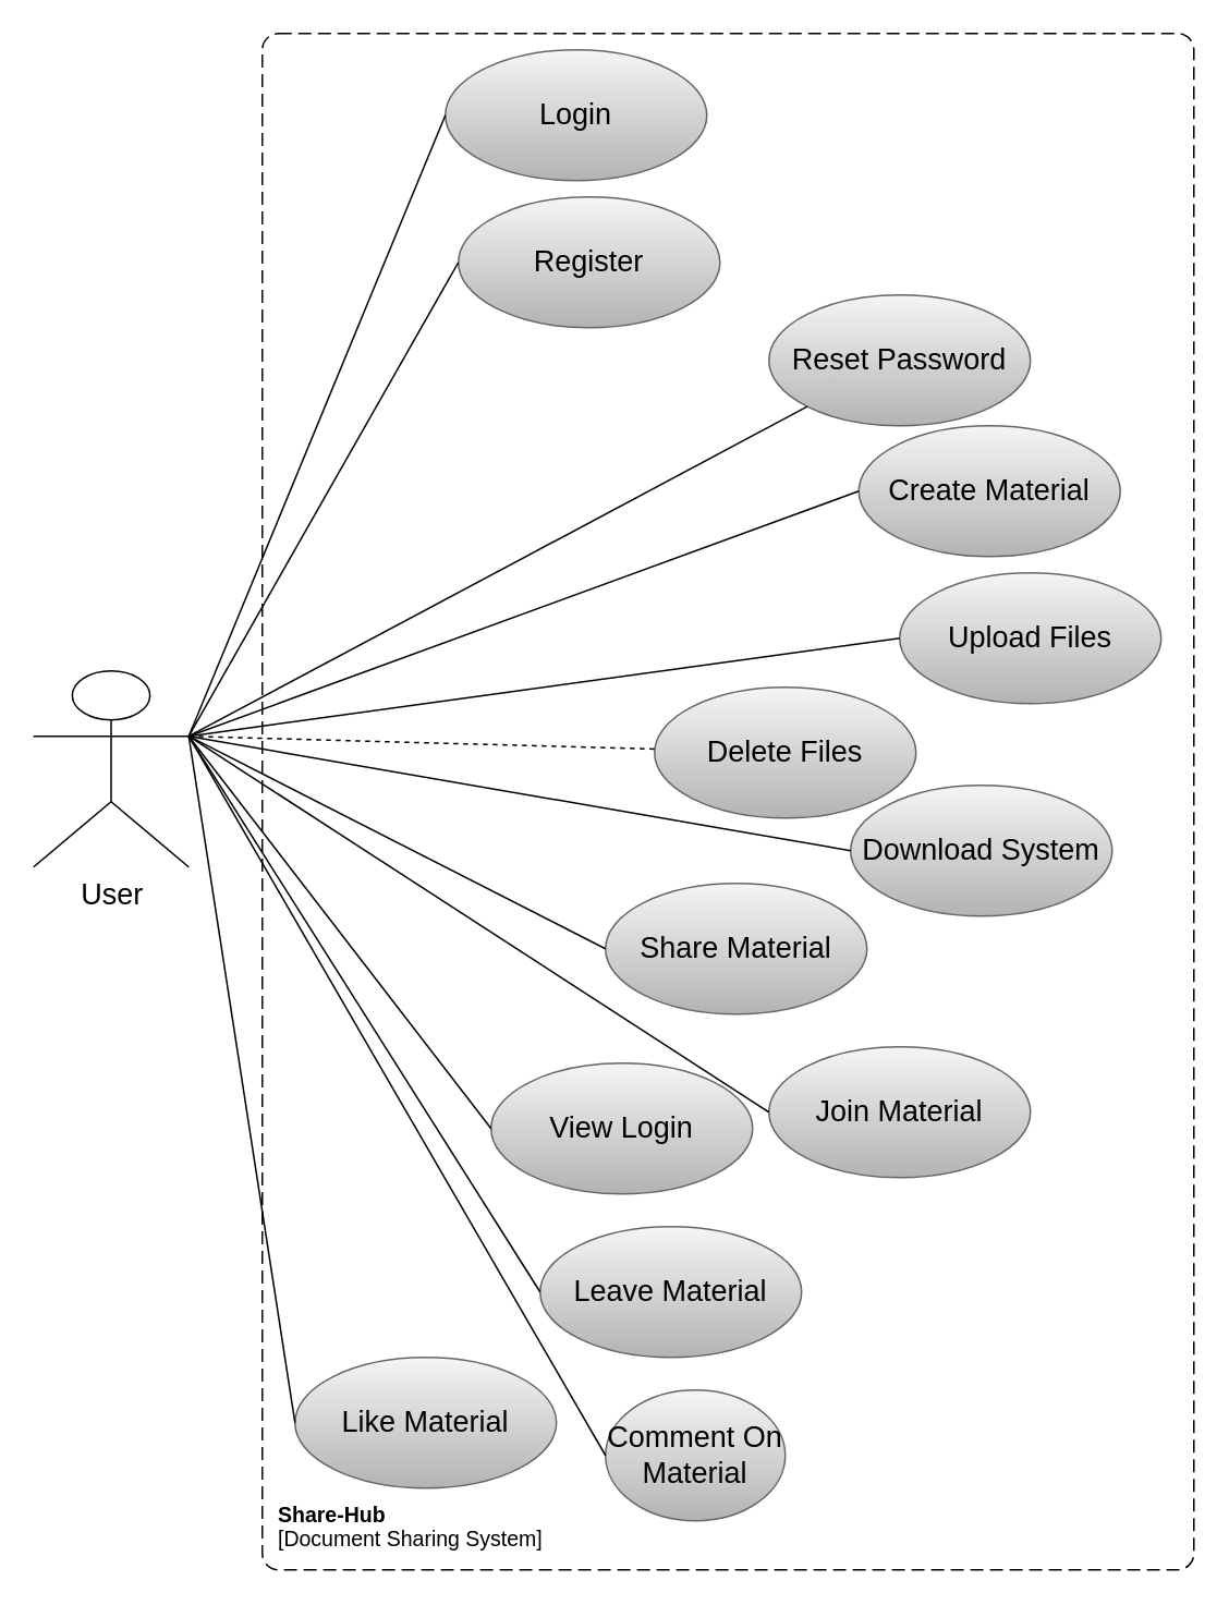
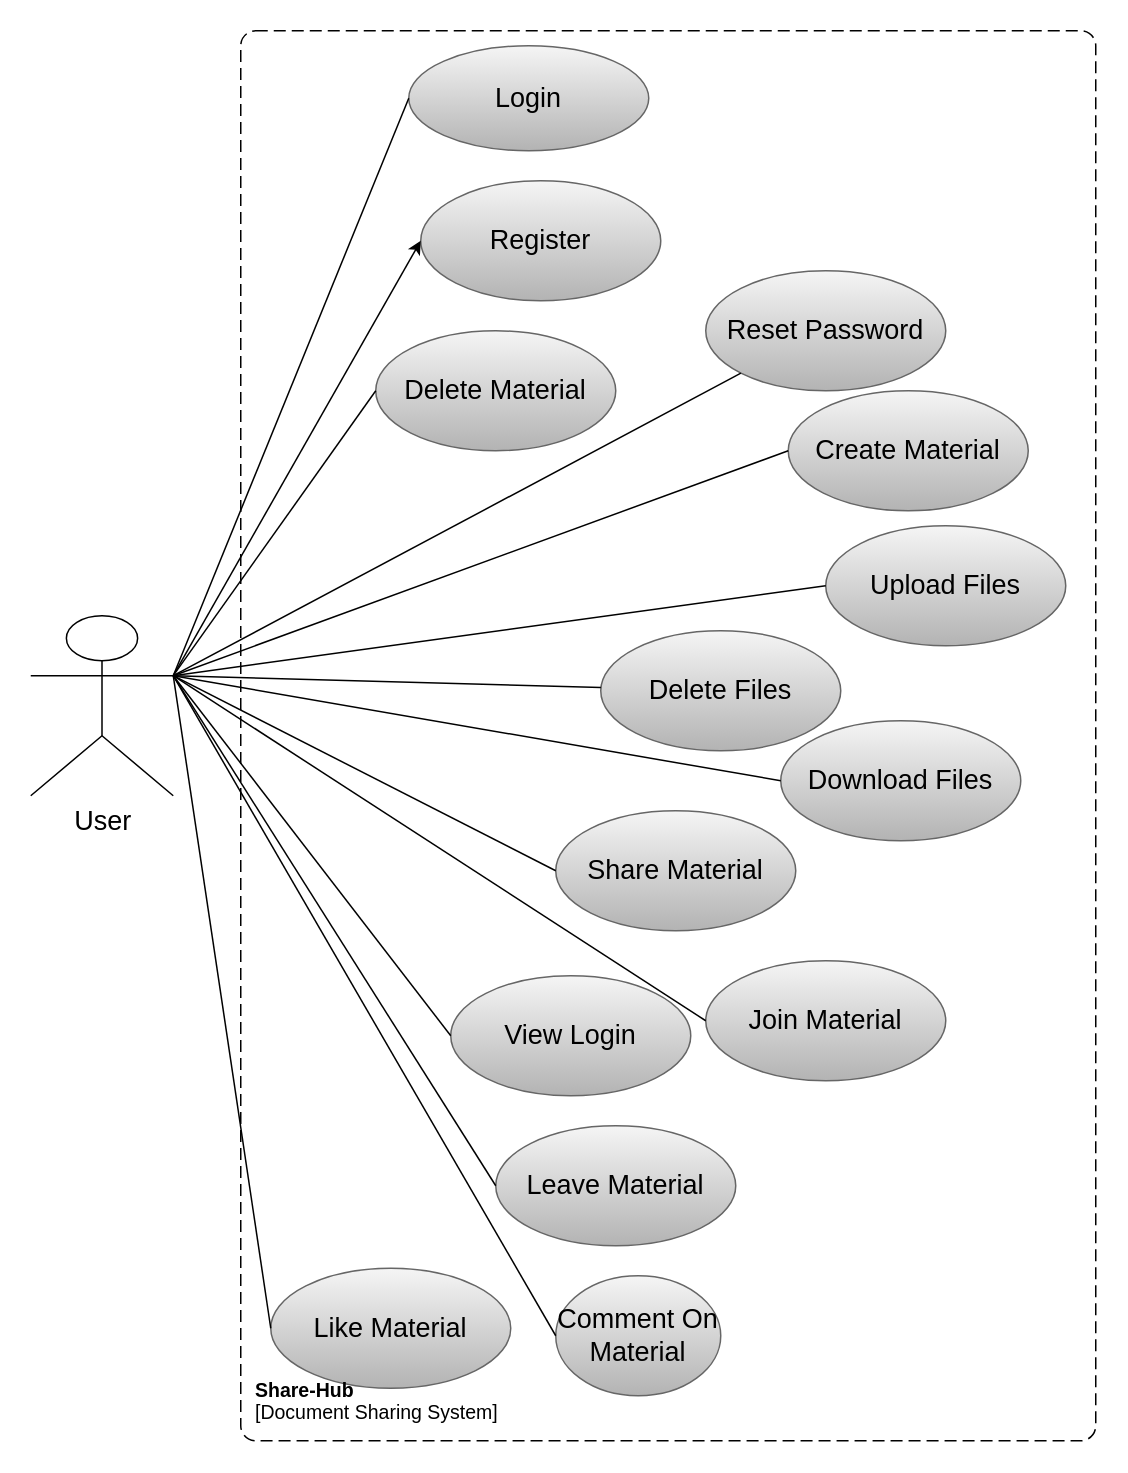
  <mxCell id="0" />
  <mxCell id="1" parent="0" />
- <mxCell id="2" value="Login" style="ellipse;whiteSpace=wrap;html=1;fontSize=18;fillColor=#f5f5f5;gradientColor=#b3b3b3;strokeColor=#666666;" vertex="1" parent="1"><mxGeometry x="272" y="30" width="160" height="80" as="geometry" /></mxCell>
+ <mxCell id="2" value="Login" style="ellipse;whiteSpace=wrap;html=1;fontSize=18;fillColor=#f5f5f5;gradientColor=#b3b3b3;strokeColor=#666666;" vertex="1" parent="1"><mxGeometry x="272" y="30" width="160" height="70" as="geometry" /></mxCell>
  <mxCell id="3" value="Register" style="ellipse;whiteSpace=wrap;html=1;fontSize=18;fillColor=#f5f5f5;gradientColor=#b3b3b3;strokeColor=#666666;" vertex="1" parent="1"><mxGeometry x="280" y="120" width="160" height="80" as="geometry" /></mxCell>
+ <mxCell id="4" value="Delete Material" style="ellipse;whiteSpace=wrap;html=1;fontSize=18;fillColor=#f5f5f5;gradientColor=#b3b3b3;strokeColor=#666666;" vertex="1" parent="1"><mxGeometry x="250" y="220" width="160" height="80" as="geometry" /></mxCell>
  <mxCell id="5" value="Delete Files" style="ellipse;whiteSpace=wrap;html=1;fontSize=18;fillColor=#f5f5f5;gradientColor=#b3b3b3;strokeColor=#666666;" vertex="1" parent="1"><mxGeometry x="400" y="420" width="160" height="80" as="geometry" /></mxCell>
  <mxCell id="6" value="Join Material" style="ellipse;whiteSpace=wrap;html=1;fontSize=18;fillColor=#f5f5f5;gradientColor=#b3b3b3;strokeColor=#666666;" vertex="1" parent="1"><mxGeometry x="470" y="640" width="160" height="80" as="geometry" /></mxCell>
  <mxCell id="7" value="Share Material" style="ellipse;whiteSpace=wrap;html=1;fontSize=18;fillColor=#f5f5f5;gradientColor=#b3b3b3;strokeColor=#666666;" vertex="1" parent="1"><mxGeometry x="370" y="540" width="160" height="80" as="geometry" /></mxCell>
  <mxCell id="8" value="Comment On Material" style="ellipse;whiteSpace=wrap;html=1;fontSize=18;fillColor=#f5f5f5;gradientColor=#b3b3b3;strokeColor=#666666;" vertex="1" parent="1"><mxGeometry x="370" y="850" width="110" height="80" as="geometry" /></mxCell>
  <mxCell id="9" value="Leave Material" style="ellipse;whiteSpace=wrap;html=1;fontSize=18;fillColor=#f5f5f5;gradientColor=#b3b3b3;strokeColor=#666666;" vertex="1" parent="1"><mxGeometry x="330" y="750" width="160" height="80" as="geometry" /></mxCell>
- <mxCell id="10" value="Download System" style="ellipse;whiteSpace=wrap;html=1;fontSize=18;fillColor=#f5f5f5;gradientColor=#b3b3b3;strokeColor=#666666;" vertex="1" parent="1"><mxGeometry x="520" y="480" width="160" height="80" as="geometry" /></mxCell>
- <mxCell id="11" value="Like Material" style="ellipse;whiteSpace=wrap;html=1;fontSize=18;fillColor=#f5f5f5;gradientColor=#b3b3b3;strokeColor=#666666;" vertex="1" parent="1"><mxGeometry x="180" y="830" width="160" height="80" as="geometry" /></mxCell>
+ <mxCell id="10" value="Download Files" style="ellipse;whiteSpace=wrap;html=1;fontSize=18;fillColor=#f5f5f5;gradientColor=#b3b3b3;strokeColor=#666666;" vertex="1" parent="1"><mxGeometry x="520" y="480" width="160" height="80" as="geometry" /></mxCell>
+ <mxCell id="11" value="Like Material" style="ellipse;whiteSpace=wrap;html=1;fontSize=18;fillColor=#f5f5f5;gradientColor=#b3b3b3;strokeColor=#666666;" vertex="1" parent="1"><mxGeometry x="180" y="845" width="160" height="80" as="geometry" /></mxCell>
  <mxCell id="12" value="View Login" style="ellipse;whiteSpace=wrap;html=1;fontSize=18;fillColor=#f5f5f5;gradientColor=#b3b3b3;strokeColor=#666666;" vertex="1" parent="1"><mxGeometry x="300" y="650" width="160" height="80" as="geometry" /></mxCell>
  <mxCell id="13" value="Reset Password" style="ellipse;whiteSpace=wrap;html=1;fontSize=18;fillColor=#f5f5f5;gradientColor=#b3b3b3;strokeColor=#666666;" vertex="1" parent="1"><mxGeometry x="470" y="180" width="160" height="80" as="geometry" /></mxCell>
  <mxCell id="14" value="&lt;font style=&quot;font-size: 13px;&quot;&gt;&lt;b style=&quot;font-size: 13px;&quot;&gt;&lt;div style=&quot;text-align: left; font-size: 13px;&quot;&gt;Share-Hub&lt;/div&gt;&lt;/b&gt;&lt;/font&gt;&lt;div style=&quot;text-align: left; font-size: 13px;&quot;&gt;[Document Sharing System]&lt;/div&gt;" style="rounded=1;fontSize=13;whiteSpace=wrap;html=1;dashed=1;arcSize=20;fillColor=none;labelBackgroundColor=none;align=left;verticalAlign=bottom;labelBorderColor=none;spacingTop=0;spacing=10;dashPattern=8 4;metaEdit=1;rotatable=0;perimeter=rectanglePerimeter;noLabel=0;labelPadding=0;allowArrows=0;connectable=0;expand=0;recursiveResize=0;editable=1;pointerEvents=0;absoluteArcSize=1;points=[[0.25,0,0],[0.5,0,0],[0.75,0,0],[1,0.25,0],[1,0.5,0],[1,0.75,0],[0.75,1,0],[0.5,1,0],[0.25,1,0],[0,0.75,0],[0,0.5,0],[0,0.25,0]];" vertex="1" parent="1"><mxGeometry x="160" width="570" height="940" as="geometry" y="20" /></mxCell>
  <mxCell id="15" value="Create Material" style="ellipse;whiteSpace=wrap;html=1;fontSize=18;fillColor=#f5f5f5;gradientColor=#b3b3b3;strokeColor=#666666;" vertex="1" parent="1"><mxGeometry x="525" y="260" width="160" height="80" as="geometry" /></mxCell>
  <mxCell id="16" value="Upload Files" style="ellipse;whiteSpace=wrap;html=1;fontSize=18;fillColor=#f5f5f5;gradientColor=#b3b3b3;strokeColor=#666666;" vertex="1" parent="1"><mxGeometry x="550" y="350" width="160" height="80" as="geometry" /></mxCell>
  <mxCell id="17" value="&lt;font style=&quot;font-size: 18px;&quot;&gt;User&lt;/font&gt;" style="shape=umlActor;verticalLabelPosition=bottom;verticalAlign=top;html=1;outlineConnect=0;" vertex="1" parent="1"><mxGeometry x="20" y="410" width="95" height="120" as="geometry" /></mxCell>
  <mxCell id="18" value="" style="endArrow=none;html=1;rounded=0;exitX=1;exitY=0.333;exitDx=0;exitDy=0;exitPerimeter=0;entryX=0;entryY=0.5;entryDx=0;entryDy=0;" edge="1" parent="1" source="17" target="6"><mxGeometry width="50" height="50" relative="1" as="geometry"><mxPoint x="-40" y="280" as="sourcePoint" /><mxPoint x="10" y="230" as="targetPoint" /></mxGeometry></mxCell>
  <mxCell id="19" value="" style="endArrow=none;html=1;rounded=0;exitX=1;exitY=0.333;exitDx=0;exitDy=0;exitPerimeter=0;entryX=0;entryY=0.5;entryDx=0;entryDy=0;" edge="1" parent="1" source="17" target="16"><mxGeometry width="50" height="50" relative="1" as="geometry"><mxPoint x="-30" y="290" as="sourcePoint" /><mxPoint x="20" y="240" as="targetPoint" /></mxGeometry></mxCell>
  <mxCell id="20" value="" style="endArrow=none;html=1;rounded=0;exitX=1;exitY=0.333;exitDx=0;exitDy=0;exitPerimeter=0;entryX=0;entryY=0.5;entryDx=0;entryDy=0;" edge="1" parent="1" source="17" target="10"><mxGeometry width="50" height="50" relative="1" as="geometry"><mxPoint x="-20" y="300" as="sourcePoint" /><mxPoint x="30" y="250" as="targetPoint" /></mxGeometry></mxCell>
  <mxCell id="21" value="" style="endArrow=none;html=1;rounded=0;exitX=1;exitY=0.333;exitDx=0;exitDy=0;exitPerimeter=0;entryX=0;entryY=0.5;entryDx=0;entryDy=0;" edge="1" parent="1" source="17" target="15"><mxGeometry width="50" height="50" relative="1" as="geometry"><mxPoint x="-10" y="310" as="sourcePoint" /><mxPoint x="40" y="260" as="targetPoint" /></mxGeometry></mxCell>
  <mxCell id="22" value="" style="endArrow=none;html=1;rounded=0;exitX=1;exitY=0.333;exitDx=0;exitDy=0;exitPerimeter=0;entryX=0;entryY=1;entryDx=0;entryDy=0;" edge="1" parent="1" source="17" target="13"><mxGeometry width="50" height="50" relative="1" as="geometry"><mxPoint x="0" y="320" as="sourcePoint" /><mxPoint x="50" y="270" as="targetPoint" /></mxGeometry></mxCell>
  <mxCell id="23" value="" style="endArrow=none;html=1;rounded=0;exitX=1;exitY=0.333;exitDx=0;exitDy=0;exitPerimeter=0;entryX=0;entryY=0.5;entryDx=0;entryDy=0;" edge="1" parent="1" source="17" target="11"><mxGeometry width="50" height="50" relative="1" as="geometry"><mxPoint x="10" y="330" as="sourcePoint" /><mxPoint x="60" y="280" as="targetPoint" /></mxGeometry></mxCell>
  <mxCell id="24" value="" style="endArrow=none;html=1;rounded=0;exitX=1;exitY=0.333;exitDx=0;exitDy=0;exitPerimeter=0;entryX=0;entryY=0.5;entryDx=0;entryDy=0;" edge="1" parent="1" source="17" target="9"><mxGeometry width="50" height="50" relative="1" as="geometry"><mxPoint x="20" y="340" as="sourcePoint" /><mxPoint x="70" y="290" as="targetPoint" /></mxGeometry></mxCell>
  <mxCell id="25" value="" style="endArrow=none;html=1;rounded=0;exitX=1;exitY=0.333;exitDx=0;exitDy=0;exitPerimeter=0;entryX=0;entryY=0.5;entryDx=0;entryDy=0;" edge="1" parent="1" source="17" target="7"><mxGeometry width="50" height="50" relative="1" as="geometry"><mxPoint x="30" y="350" as="sourcePoint" /><mxPoint x="80" y="300" as="targetPoint" /></mxGeometry></mxCell>
- <mxCell id="26" value="" style="endArrow=none;html=1;rounded=0;exitX=1;exitY=0.333;exitDx=0;exitDy=0;exitPerimeter=0;dashed=1;" edge="1" parent="1" source="17" target="5"><mxGeometry width="50" height="50" relative="1" as="geometry"><mxPoint x="40" y="360" as="sourcePoint" /><mxPoint x="270" y="440" as="targetPoint" /></mxGeometry></mxCell>
- <mxCell id="28" value="" style="endArrow=none;html=1;rounded=0;exitX=1;exitY=0.333;exitDx=0;exitDy=0;exitPerimeter=0;entryX=0;entryY=0.5;entryDx=0;entryDy=0;" edge="1" parent="1" source="17" target="3"><mxGeometry width="50" height="50" relative="1" as="geometry"><mxPoint x="60" y="380" as="sourcePoint" /><mxPoint x="110" y="330" as="targetPoint" /></mxGeometry></mxCell>
+ <mxCell id="26" value="" style="endArrow=none;html=1;rounded=0;exitX=1;exitY=0.333;exitDx=0;exitDy=0;exitPerimeter=0;" edge="1" parent="1" source="17" target="5"><mxGeometry width="50" height="50" relative="1" as="geometry"><mxPoint x="40" y="360" as="sourcePoint" /><mxPoint x="270" y="440" as="targetPoint" /></mxGeometry></mxCell>
+ <mxCell id="27" value="" style="endArrow=none;html=1;rounded=0;exitX=1;exitY=0.333;exitDx=0;exitDy=0;exitPerimeter=0;entryX=0;entryY=0.5;entryDx=0;entryDy=0;" edge="1" parent="1" source="17" target="4"><mxGeometry width="50" height="50" relative="1" as="geometry"><mxPoint x="50" y="370" as="sourcePoint" /><mxPoint x="100" y="320" as="targetPoint" /></mxGeometry></mxCell>
+ <mxCell id="28" value="" style="endArrow=classic;html=1;rounded=0;exitX=1;exitY=0.333;exitDx=0;exitDy=0;exitPerimeter=0;entryX=0;entryY=0.5;entryDx=0;entryDy=0;" edge="1" parent="1" source="17" target="3"><mxGeometry width="50" height="50" relative="1" as="geometry"><mxPoint x="60" y="380" as="sourcePoint" /><mxPoint x="110" y="330" as="targetPoint" /></mxGeometry></mxCell>
  <mxCell id="29" value="" style="endArrow=none;html=1;rounded=0;exitX=1;exitY=0.333;exitDx=0;exitDy=0;exitPerimeter=0;entryX=0;entryY=0.5;entryDx=0;entryDy=0;" edge="1" parent="1" source="17" target="2"><mxGeometry width="50" height="50" relative="1" as="geometry"><mxPoint x="70" y="390" as="sourcePoint" /><mxPoint x="230" y="170" as="targetPoint" /></mxGeometry></mxCell>
  <mxCell id="30" value="" style="endArrow=none;html=1;rounded=0;exitX=1;exitY=0.333;exitDx=0;exitDy=0;exitPerimeter=0;entryX=0;entryY=0.5;entryDx=0;entryDy=0;" edge="1" parent="1" source="17" target="8"><mxGeometry width="50" height="50" relative="1" as="geometry"><mxPoint x="80" y="400" as="sourcePoint" /><mxPoint x="130" y="350" as="targetPoint" /></mxGeometry></mxCell>
  <mxCell id="31" value="" style="endArrow=none;html=1;rounded=0;exitX=1;exitY=0.333;exitDx=0;exitDy=0;exitPerimeter=0;entryX=0;entryY=0.5;entryDx=0;entryDy=0;" edge="1" parent="1" source="17" target="12"><mxGeometry width="50" height="50" relative="1" as="geometry"><mxPoint x="90" y="410" as="sourcePoint" /><mxPoint x="140" y="360" as="targetPoint" /></mxGeometry></mxCell>
